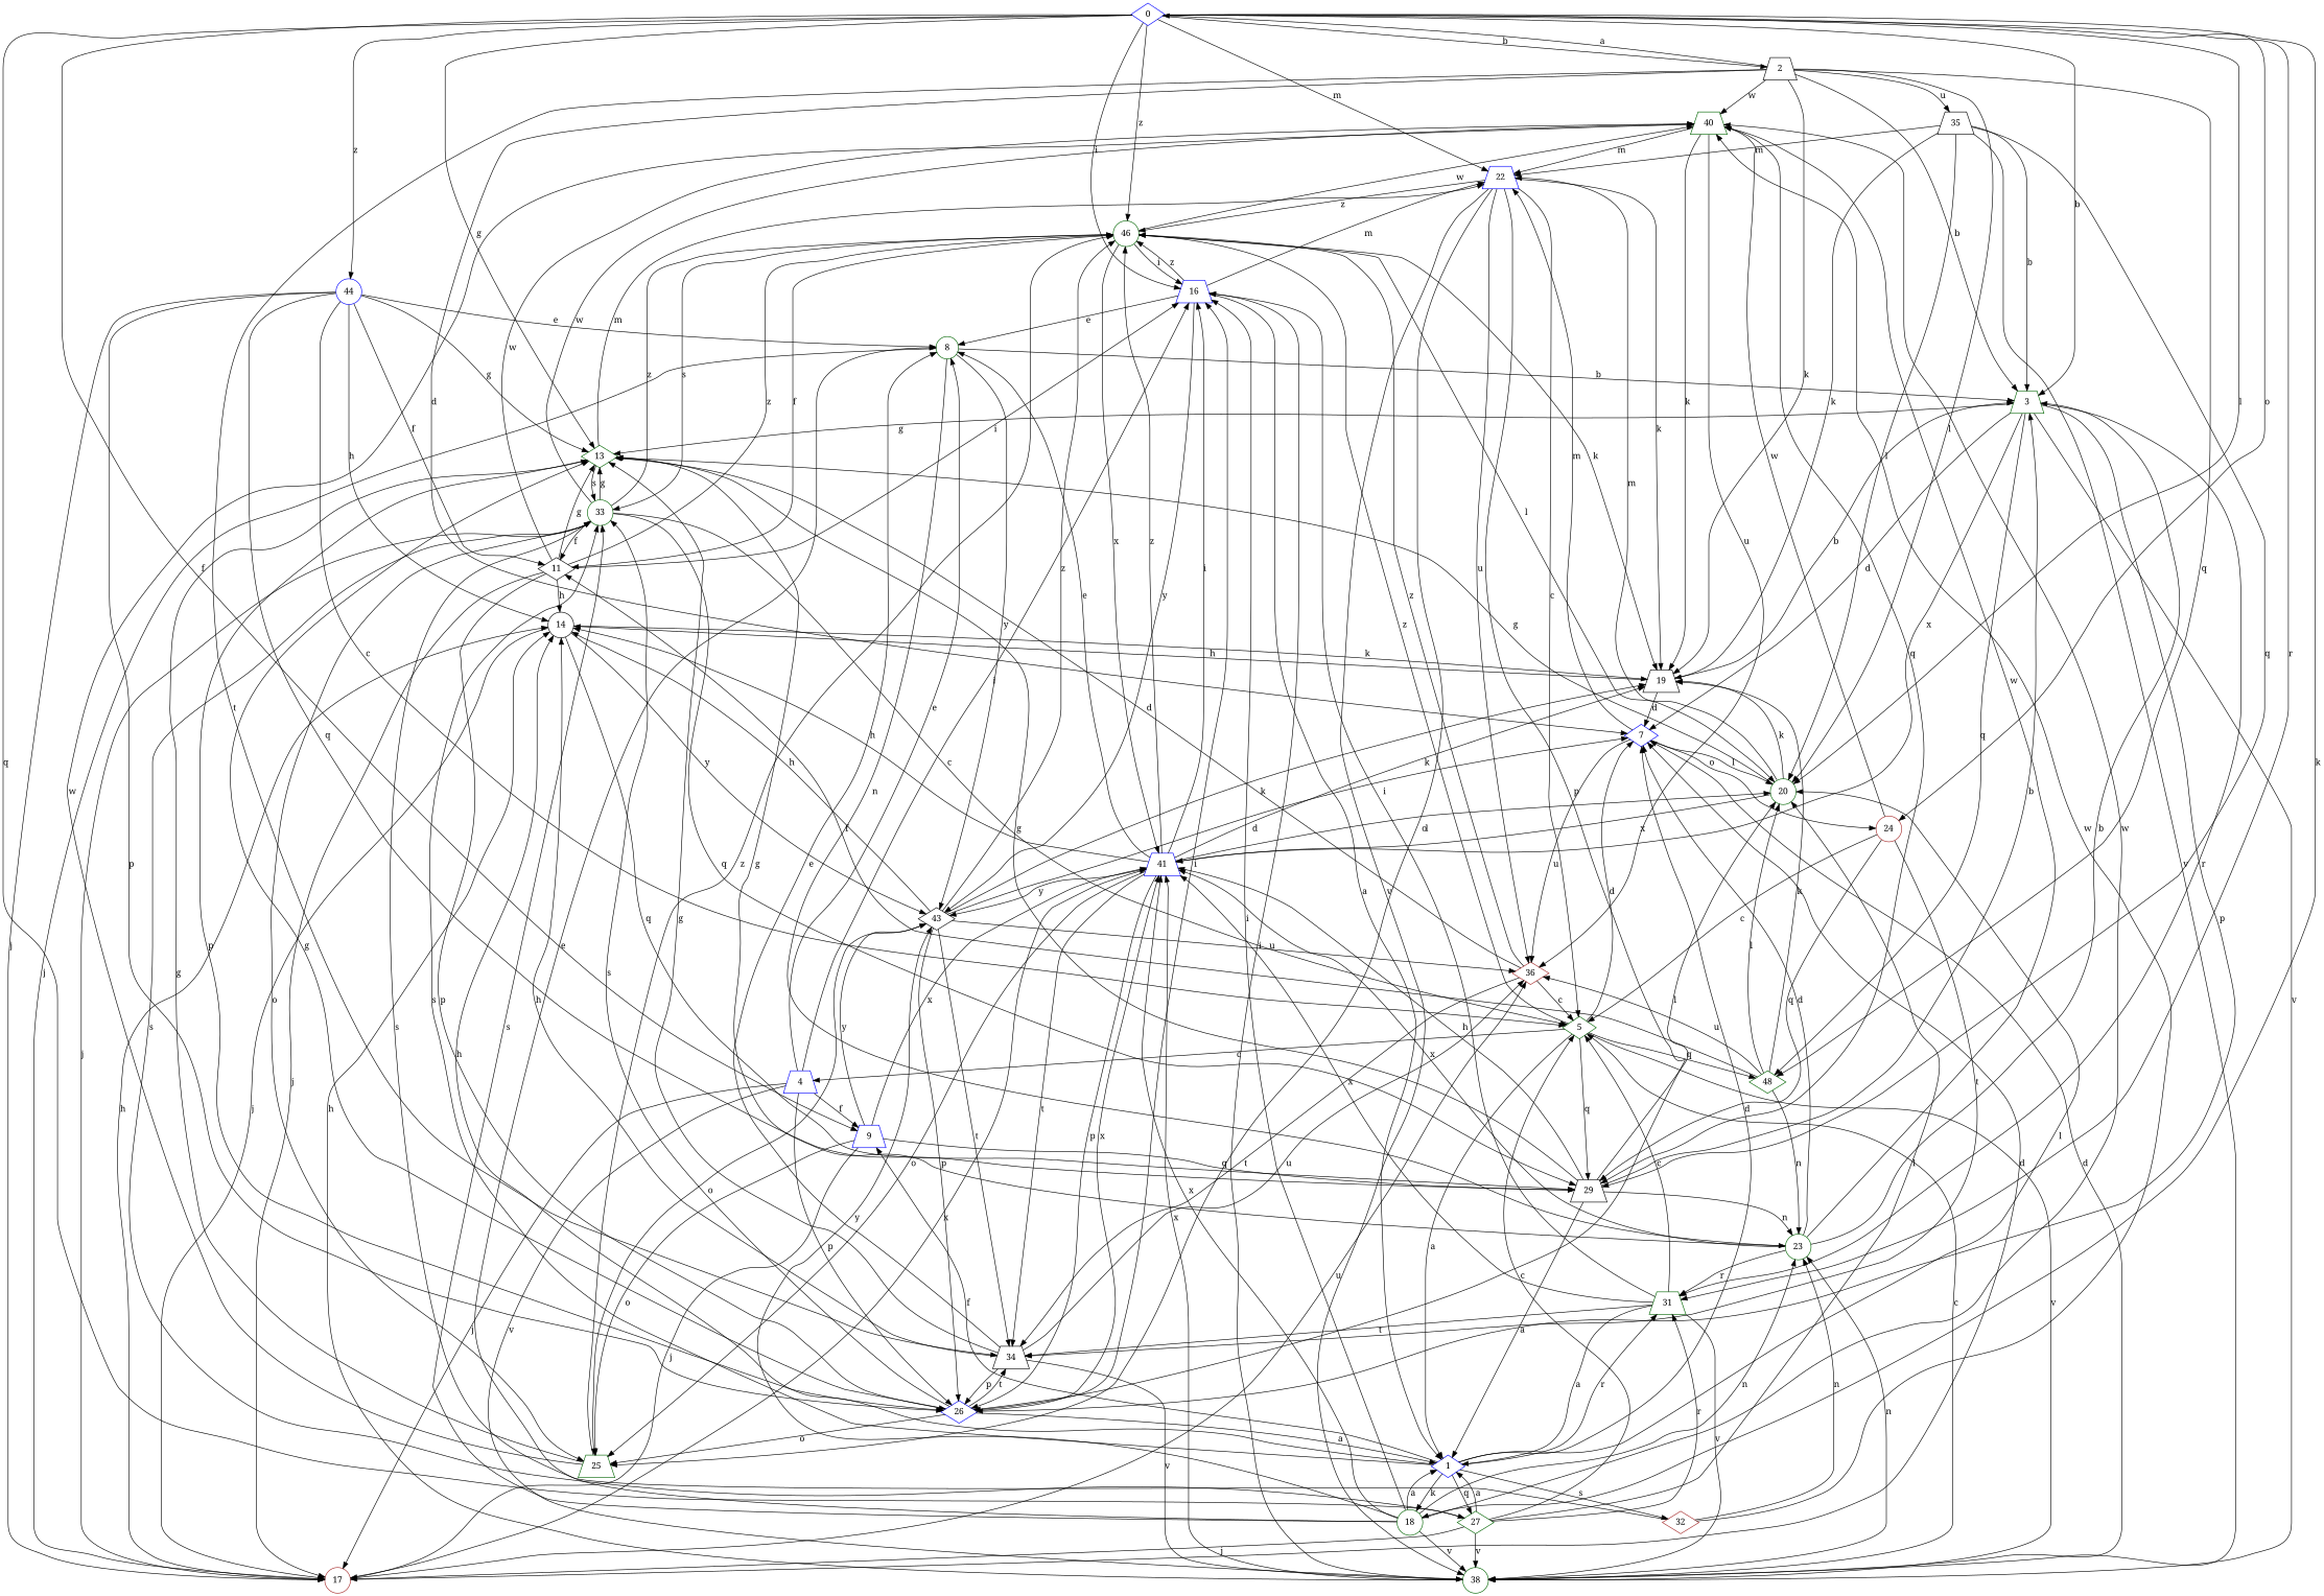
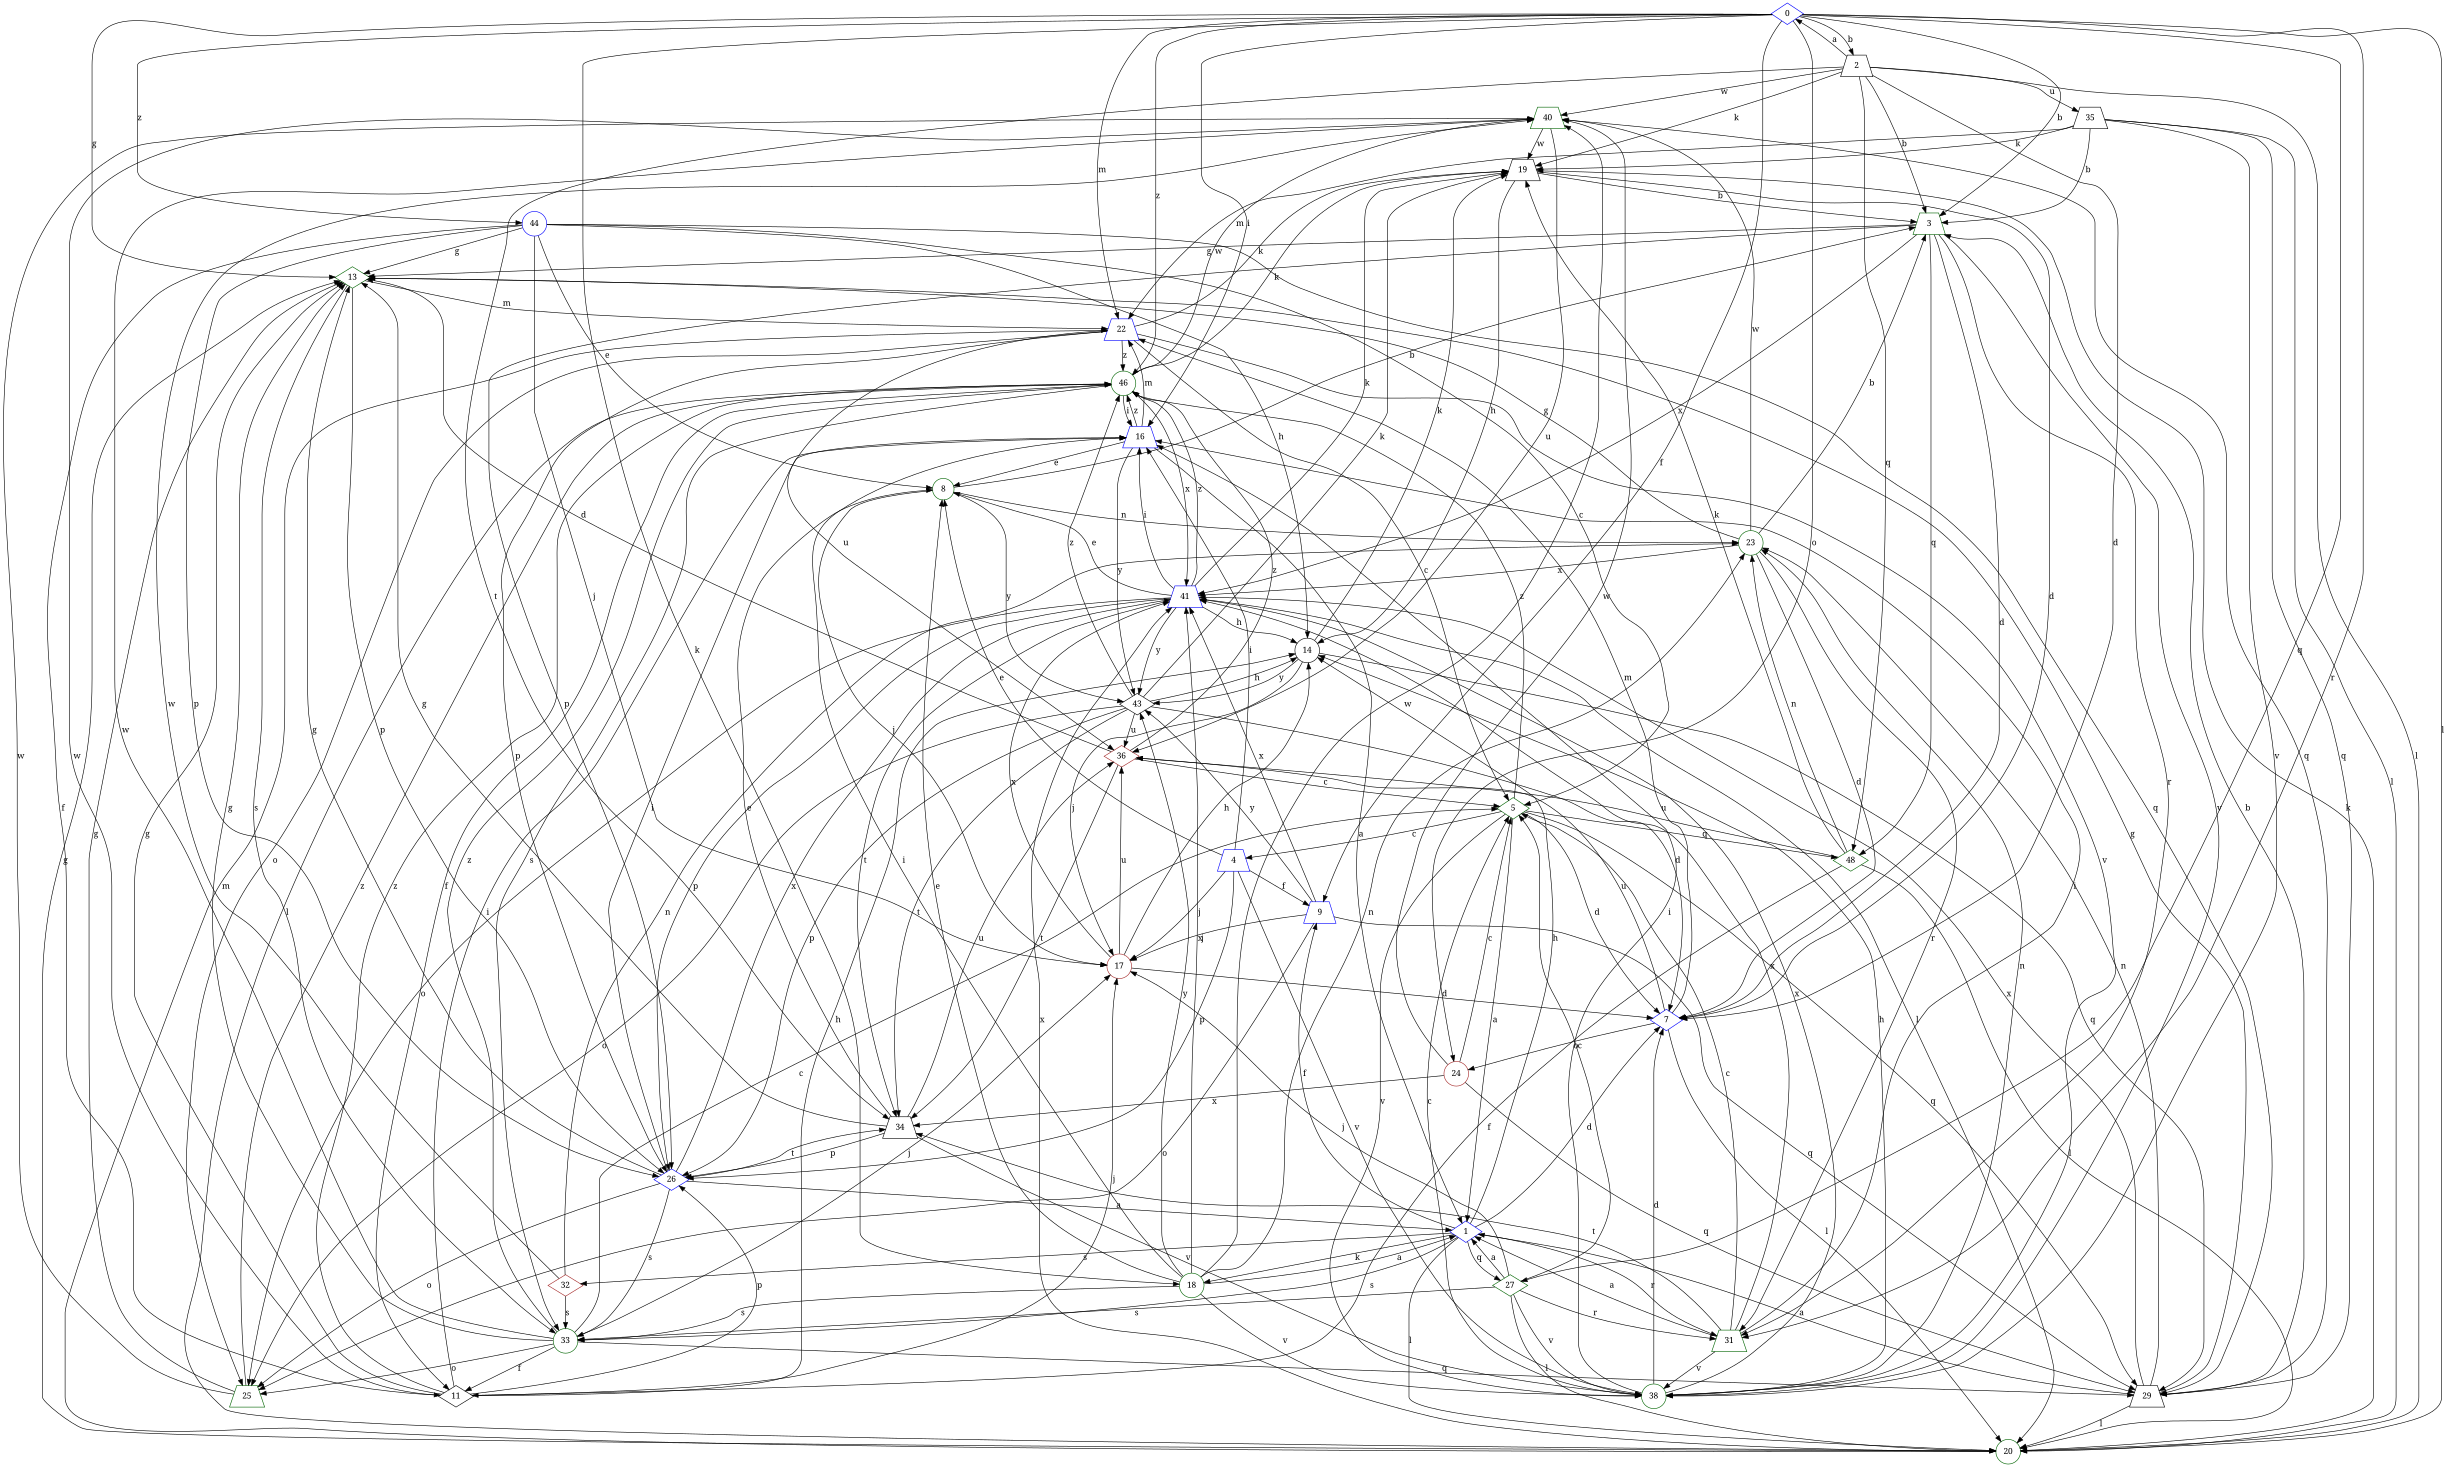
  strict digraph {
    fontname="Noto Serif"
    node [color=darkgreen fontname="Noto Serif" shape=trapezium]
    edge [fontname="Noto Serif"]
    0 [color=blue shape=diamond]
    2 [color=black]
    3
    9 [color=blue]
    13 [shape=diamond]
    16 [color=blue]
    18 [shape=circle]
    20 [shape=circle]
    22 [color=blue]
    24 [color=brown shape=circle]
    27 [shape=diamond]
    31
    44 [color=blue shape=circle]
    46 [shape=circle]
    7 [color=blue shape=diamond]
    19 [color=black]
    n17 [label=48 shape=diamond]
    34 [color=black]
    35 [color=black]
    40
    26 [color=blue shape=diamond]
    38 [shape=circle]
    41 [color=blue]
    17 [color=brown shape=circle]
    29 [color=black]
    43 [color=black shape=diamond]
    25
    33 [shape=circle]
    1 [color=blue shape=diamond]
    8 [shape=circle]
    23 [shape=circle]
    5 [shape=diamond]
    36 [color=brown shape=diamond]
    14 [color=black shape=circle]
    11 [color=black shape=diamond]
    32 [color=brown shape=diamond]
    4 [color=blue]
    0 -> 2 [label=b]
    0 -> 3 [label=b]
    0 -> 9 [label=f]
    0 -> 13 [label=g]
    0 -> 16 [label=i]
    0 -> 18 [label=k]
    0 -> 20 [label=l]
    0 -> 22 [label=m]
    0 -> 24 [label=o]
    0 -> 27 [label=q]
    0 -> 31 [label=r]
    0 -> 44 [label=z]
    0 -> 46 [label=z]
    2 -> 0 [label=a]
    2 -> 3 [label=b]
    2 -> 20 [label=l]
    2 -> 7 [label=d]
    2 -> 19 [label=k]
    2 -> n17 [label=q]
    2 -> 34 [label=t]
    2 -> 35 [label=u]
    2 -> 40 [label=w]
    3 -> 13 [label=g]
    3 -> 31 [label=r]
    3 -> 7 [label=d]
    3 -> n17 [label=q]
    3 -> 26 [label=p]
    3 -> 38 [label=v]
    3 -> 41 [label=x]
    9 -> 41 [label=x]
    9 -> 17 [label=j]
    9 -> 29 [label=q]
    9 -> 43 [label=y]
    9 -> 25 [label=o]
    13 -> 22 [label=m]
    13 -> 26 [label=p]
    13 -> 33 [label=s]
    16 -> 22 [label=m]
    16 -> 46 [label=z]
    16 -> 43 [label=y]
    16 -> 1 [label=a]
    16 -> 8 [label=e]
    18 -> 16 [label=i]
    18 -> 40 [label=w]
    18 -> 38 [label=v]
    18 -> 41 [label=x]
    18 -> 43 [label=y]
    18 -> 33 [label=s]
    18 -> 1 [label=a]
    18 -> 8 [label=e]
    18 -> 23 [label=n]
    20 -> 13 [label=g]
    20 -> 22 [label=m]
    20 -> 19 [label=k]
    20 -> 41 [label=x]
    22 -> 46 [label=z]
    22 -> 19 [label=k]
    22 -> 26 [label=p]
    22 -> 38 [label=v]
    22 -> 25 [label=o]
    22 -> 5 [label=c]
    22 -> 36 [label=u]
-   24 -> 34 [label=t]
+   24 -> 34 [label=x]
    24 -> 40 [label=w]
    24 -> 29 [label=q]
    24 -> 5 [label=c]
    27 -> 20 [label=l]
    27 -> 31 [label=r]
    27 -> 38 [label=v]
    27 -> 17 [label=j]
    27 -> 33 [label=s]
    27 -> 1 [label=a]
    27 -> 5 [label=c]
    31 -> 16 [label=i]
    31 -> 34 [label=t]
    31 -> 38 [label=v]
    31 -> 41 [label=x]
    31 -> 1 [label=a]
    31 -> 5 [label=c]
    44 -> 13 [label=g]
    44 -> 26 [label=p]
    44 -> 17 [label=j]
    44 -> 29 [label=q]
    44 -> 8 [label=e]
    44 -> 5 [label=c]
    44 -> 14 [label=h]
    44 -> 11 [label=f]
    46 -> 16 [label=i]
    46 -> 20 [label=l]
    46 -> 19 [label=k]
    46 -> 40 [label=w]
    46 -> 41 [label=x]
    46 -> 33 [label=s]
    46 -> 11 [label=f]
    7 -> 20 [label=l]
    7 -> 22 [label=m]
    7 -> 24 [label=o]
    7 -> 36 [label=u]
    19 -> 3 [label=b]
    19 -> 7 [label=d]
    19 -> 14 [label=h]
    n17 -> 20 [label=l]
    n17 -> 19 [label=k]
    n17 -> 23 [label=n]
    n17 -> 36 [label=u]
    n17 -> 11 [label=f]
    34 -> 13 [label=g]
    34 -> 26 [label=p]
    34 -> 38 [label=v]
    34 -> 8 [label=e]
    34 -> 36 [label=u]
-   34 -> 14 [label=h]
    35 -> 3 [label=b]
    35 -> 20 [label=l]
    35 -> 22 [label=m]
    35 -> 19 [label=k]
    35 -> 38 [label=v]
    35 -> 29 [label=q]
-   40 -> 22 [label=m]
-   40 -> 19 [label=k]
+   40 -> 19 [label=w]
    40 -> 29 [label=q]
    40 -> 36 [label=u]
    26 -> 13 [label=g]
    26 -> 16 [label=i]
    26 -> 34 [label=t]
    26 -> 41 [label=x]
    26 -> 25 [label=o]
    26 -> 33 [label=s]
    26 -> 1 [label=a]
    38 -> 16 [label=i]
    38 -> 7 [label=d]
    38 -> 41 [label=x]
    38 -> 23 [label=n]
    38 -> 5 [label=c]
    38 -> 14 [label=h]
    41 -> 16 [label=i]
    41 -> 20 [label=l]
    41 -> 46 [label=z]
    41 -> 19 [label=k]
    41 -> 34 [label=t]
    41 -> 26 [label=p]
    41 -> 43 [label=y]
    41 -> 25 [label=o]
    41 -> 8 [label=e]
    41 -> 14 [label=h]
    17 -> 7 [label=d]
    17 -> 41 [label=x]
    17 -> 36 [label=u]
    17 -> 14 [label=h]
    29 -> 3 [label=b]
    29 -> 13 [label=g]
    29 -> 20 [label=l]
-   29 -> 41 [label=h]
+   29 -> 41 [label=x]
    29 -> 1 [label=a]
    29 -> 23 [label=n]
    43 -> 46 [label=z]
    43 -> 7 [label=d]
    43 -> 19 [label=k]
    43 -> 34 [label=t]
    43 -> 26 [label=p]
    43 -> 25 [label=o]
    43 -> 36 [label=u]
    43 -> 14 [label=h]
    25 -> 13 [label=g]
    25 -> 46 [label=z]
    25 -> 40 [label=w]
    33 -> 13 [label=g]
    33 -> 46 [label=z]
    33 -> 40 [label=w]
    33 -> 17 [label=j]
    33 -> 29 [label=q]
    33 -> 25 [label=o]
    33 -> 5 [label=c]
    33 -> 11 [label=f]
    1 -> 9 [label=f]
    1 -> 18 [label=k]
    1 -> 20 [label=l]
    1 -> 27 [label=q]
    1 -> 31 [label=r]
    1 -> 7 [label=d]
    1 -> 33 [label=s]
    1 -> 14 [label=h]
    1 -> 32 [label=s]
    8 -> 3 [label=b]
    8 -> 17 [label=j]
    8 -> 43 [label=y]
    8 -> 23 [label=n]
    23 -> 3 [label=b]
    23 -> 13 [label=g]
    23 -> 31 [label=r]
    23 -> 7 [label=d]
    23 -> 40 [label=w]
    23 -> 41 [label=x]
    5 -> 46 [label=z]
    5 -> 7 [label=d]
    5 -> n17 [label=q]
    5 -> 38 [label=v]
    5 -> 29 [label=q]
    5 -> 1 [label=a]
    5 -> 4 [label=c]
    36 -> 13 [label=d]
    36 -> 46 [label=z]
    36 -> 34 [label=t]
    36 -> 5 [label=c]
    14 -> 19 [label=k]
    14 -> 17 [label=j]
    14 -> 29 [label=q]
    14 -> 43 [label=y]
    11 -> 13 [label=g]
    11 -> 16 [label=i]
    11 -> 46 [label=z]
    11 -> 40 [label=w]
    11 -> 26 [label=p]
    11 -> 17 [label=j]
    11 -> 14 [label=h]
    32 -> 40 [label=w]
    32 -> 33 [label=s]
    32 -> 23 [label=n]
    4 -> 9 [label=f]
    4 -> 16 [label=i]
    4 -> 26 [label=p]
    4 -> 38 [label=v]
    4 -> 17 [label=j]
    4 -> 8 [label=e]
  }
